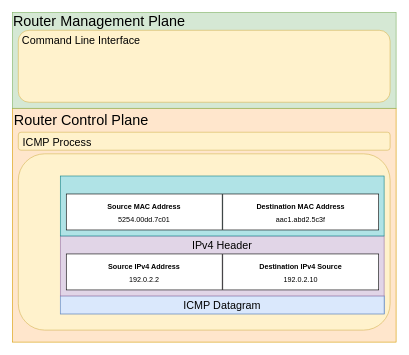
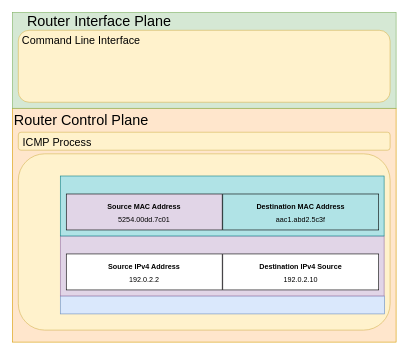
  <mxCell id="0" />
  <mxCell id="1" parent="0" />
  <mxCell id="2" value="" style="rounded=0;whiteSpace=wrap;html=1;fontSize=24;fillColor=#ffe6cc;strokeColor=#d79b00;" parent="1" vertex="1"><mxGeometry x="20" y="180" width="640" height="390" as="geometry" /></mxCell>
  <mxCell id="3" value="" style="rounded=1;whiteSpace=wrap;html=1;fillColor=#fff2cc;strokeColor=#d6b656;" parent="1" vertex="1"><mxGeometry x="30" y="220" width="620" height="30" as="geometry" /></mxCell>
  <mxCell id="4" value="&lt;font style=&quot;font-size: 24px&quot;&gt;Router Control Plane&lt;/font&gt;" style="text;html=1;strokeColor=none;fillColor=none;align=center;verticalAlign=middle;whiteSpace=wrap;rounded=0;" parent="1" vertex="1"><mxGeometry x="20" y="186" width="230" height="30" as="geometry" /></mxCell>
  <mxCell id="5" value="&lt;font style=&quot;font-size: 18px&quot;&gt;ICMP Process&lt;/font&gt;" style="text;html=1;strokeColor=none;fillColor=none;align=center;verticalAlign=middle;whiteSpace=wrap;rounded=0;fontSize=24;" parent="1" vertex="1"><mxGeometry x="30" y="220" width="130" height="30" as="geometry" /></mxCell>
  <mxCell id="6" value="" style="rounded=0;whiteSpace=wrap;html=1;fontSize=12;fillColor=#d5e8d4;strokeColor=#82b366;" parent="1" vertex="1"><mxGeometry x="20" y="20" width="640" height="160" as="geometry" /></mxCell>
- <mxCell id="7" value="&lt;font style=&quot;font-size: 24px&quot;&gt;Router Management Plane&lt;/font&gt;" style="text;html=1;strokeColor=none;fillColor=none;align=center;verticalAlign=middle;whiteSpace=wrap;rounded=0;" parent="1" vertex="1"><mxGeometry x="20" y="20" width="290" height="30" as="geometry" /></mxCell>
+ <mxCell id="7" value="&lt;font style=&quot;font-size: 24px&quot;&gt;Router Interface Plane&lt;/font&gt;" style="text;html=1;strokeColor=none;fillColor=none;align=center;verticalAlign=middle;whiteSpace=wrap;rounded=0;" parent="1" vertex="1"><mxGeometry x="20" y="20" width="290" height="30" as="geometry" /></mxCell>
  <mxCell id="8" value="" style="rounded=1;whiteSpace=wrap;html=1;fillColor=#fff2cc;strokeColor=#d6b656;" parent="1" vertex="1"><mxGeometry x="30" y="50" width="620" height="120" as="geometry" /></mxCell>
  <mxCell id="9" value="&lt;font style=&quot;font-size: 18px&quot;&gt;Command Line Interface&lt;/font&gt;" style="text;html=1;strokeColor=none;fillColor=none;align=center;verticalAlign=middle;whiteSpace=wrap;rounded=0;fontSize=24;" parent="1" vertex="1"><mxGeometry x="30" y="50" width="210" height="30" as="geometry" /></mxCell>
  <mxCell id="10" value="" style="shape=image;html=1;verticalAlign=top;verticalLabelPosition=bottom;labelBackgroundColor=#ffffff;imageAspect=0;aspect=fixed;image=https://cdn1.iconfinder.com/data/icons/ionicons-sharp-vol-2/512/terminal-sharp-128.png;fontSize=18;" parent="1" vertex="1"><mxGeometry x="40" y="80" width="70" height="70" as="geometry" /></mxCell>
  <mxCell id="11" value="" style="rounded=1;whiteSpace=wrap;html=1;fillColor=#fff2cc;strokeColor=#d6b656;" parent="1" vertex="1"><mxGeometry x="30" y="256" width="620" height="294" as="geometry" /></mxCell>
  <mxCell id="12" value="" style="rounded=0;whiteSpace=wrap;html=1;fillColor=#dae8fc;strokeColor=#6c8ebf;" parent="1" vertex="1"><mxGeometry x="100" y="493" width="541" height="30" as="geometry" /></mxCell>
- <mxCell id="13" value="&lt;font style=&quot;font-size: 18px&quot;&gt;ICMP Datagram&lt;/font&gt;" style="text;html=1;strokeColor=#6c8ebf;fillColor=#dae8fc;align=center;verticalAlign=middle;whiteSpace=wrap;rounded=0;fontSize=24;" parent="1" vertex="1"><mxGeometry x="100" y="493" width="540" height="30" as="geometry" /></mxCell>
  <mxCell id="14" value="" style="rounded=0;whiteSpace=wrap;html=1;fontSize=12;fillColor=#e1d5e7;strokeColor=#9673a6;" parent="1" vertex="1"><mxGeometry x="100" y="393" width="540" height="100" as="geometry" /></mxCell>
  <mxCell id="15" value="&lt;font style=&quot;font-size: 12px&quot;&gt;&lt;b&gt;Source IPv4 Address&lt;/b&gt;&lt;br&gt;192.0.2.2&lt;br&gt;&lt;/font&gt;" style="rounded=0;whiteSpace=wrap;html=1;fontSize=18;" parent="1" vertex="1"><mxGeometry x="110" y="423" width="260" height="60" as="geometry" /></mxCell>
- <mxCell id="16" value="&lt;font style=&quot;font-size: 18px&quot;&gt;IPv4 Header&lt;/font&gt;" style="text;html=1;strokeColor=none;fillColor=none;align=center;verticalAlign=middle;whiteSpace=wrap;rounded=0;fontSize=24;" parent="1" vertex="1"><mxGeometry x="100" y="393" width="540" height="30" as="geometry" /></mxCell>
  <mxCell id="17" value="&lt;font style=&quot;font-size: 12px&quot;&gt;&lt;b&gt;Destination IPv4 Source&lt;/b&gt;&lt;br&gt;192.0.2.10&lt;br&gt;&lt;/font&gt;" style="rounded=0;whiteSpace=wrap;html=1;fontSize=18;" parent="1" vertex="1"><mxGeometry x="371" y="423" width="260" height="60" as="geometry" /></mxCell>
  <mxCell id="18" value="" style="rounded=0;whiteSpace=wrap;html=1;fontSize=12;fillColor=#b0e3e6;strokeColor=#0e8088;" parent="1" vertex="1"><mxGeometry x="100" y="293" width="540" height="100" as="geometry" /></mxCell>
- <mxCell id="19" value="&lt;font style=&quot;font-size: 12px&quot;&gt;&lt;b&gt;Source MAC Address&lt;/b&gt;&lt;br&gt;5254.00dd.7c01&lt;br&gt;&lt;/font&gt;" style="rounded=0;whiteSpace=wrap;html=1;fontSize=18;" parent="1" vertex="1"><mxGeometry x="110" y="323" width="260" height="60" as="geometry" /></mxCell>
- <mxCell id="20" value="&lt;font style=&quot;font-size: 12px&quot;&gt;&lt;b&gt;Destination MAC Address&lt;/b&gt;&lt;br&gt;aac1.abd2.5c3f&lt;br&gt;&lt;/font&gt;" style="rounded=0;whiteSpace=wrap;html=1;fontSize=18;" parent="1" vertex="1"><mxGeometry x="371" y="323" width="260" height="60" as="geometry" /></mxCell>
+ <mxCell id="19" value="&lt;font style=&quot;font-size: 12px&quot;&gt;&lt;b&gt;Source MAC Address&lt;/b&gt;&lt;br&gt;5254.00dd.7c01&lt;br&gt;&lt;/font&gt;" style="rounded=0;whiteSpace=wrap;html=1;fontSize=18;fillColor=#e1d5e7;" parent="1" vertex="1"><mxGeometry x="110" y="323" width="260" height="60" as="geometry" /></mxCell>
+ <mxCell id="20" value="&lt;font style=&quot;font-size: 12px&quot;&gt;&lt;b&gt;Destination MAC Address&lt;/b&gt;&lt;br&gt;aac1.abd2.5c3f&lt;br&gt;&lt;/font&gt;" style="rounded=0;whiteSpace=wrap;html=1;fontSize=18;fillColor=#b0e3e6;" parent="1" vertex="1"><mxGeometry x="371" y="323" width="260" height="60" as="geometry" /></mxCell>
